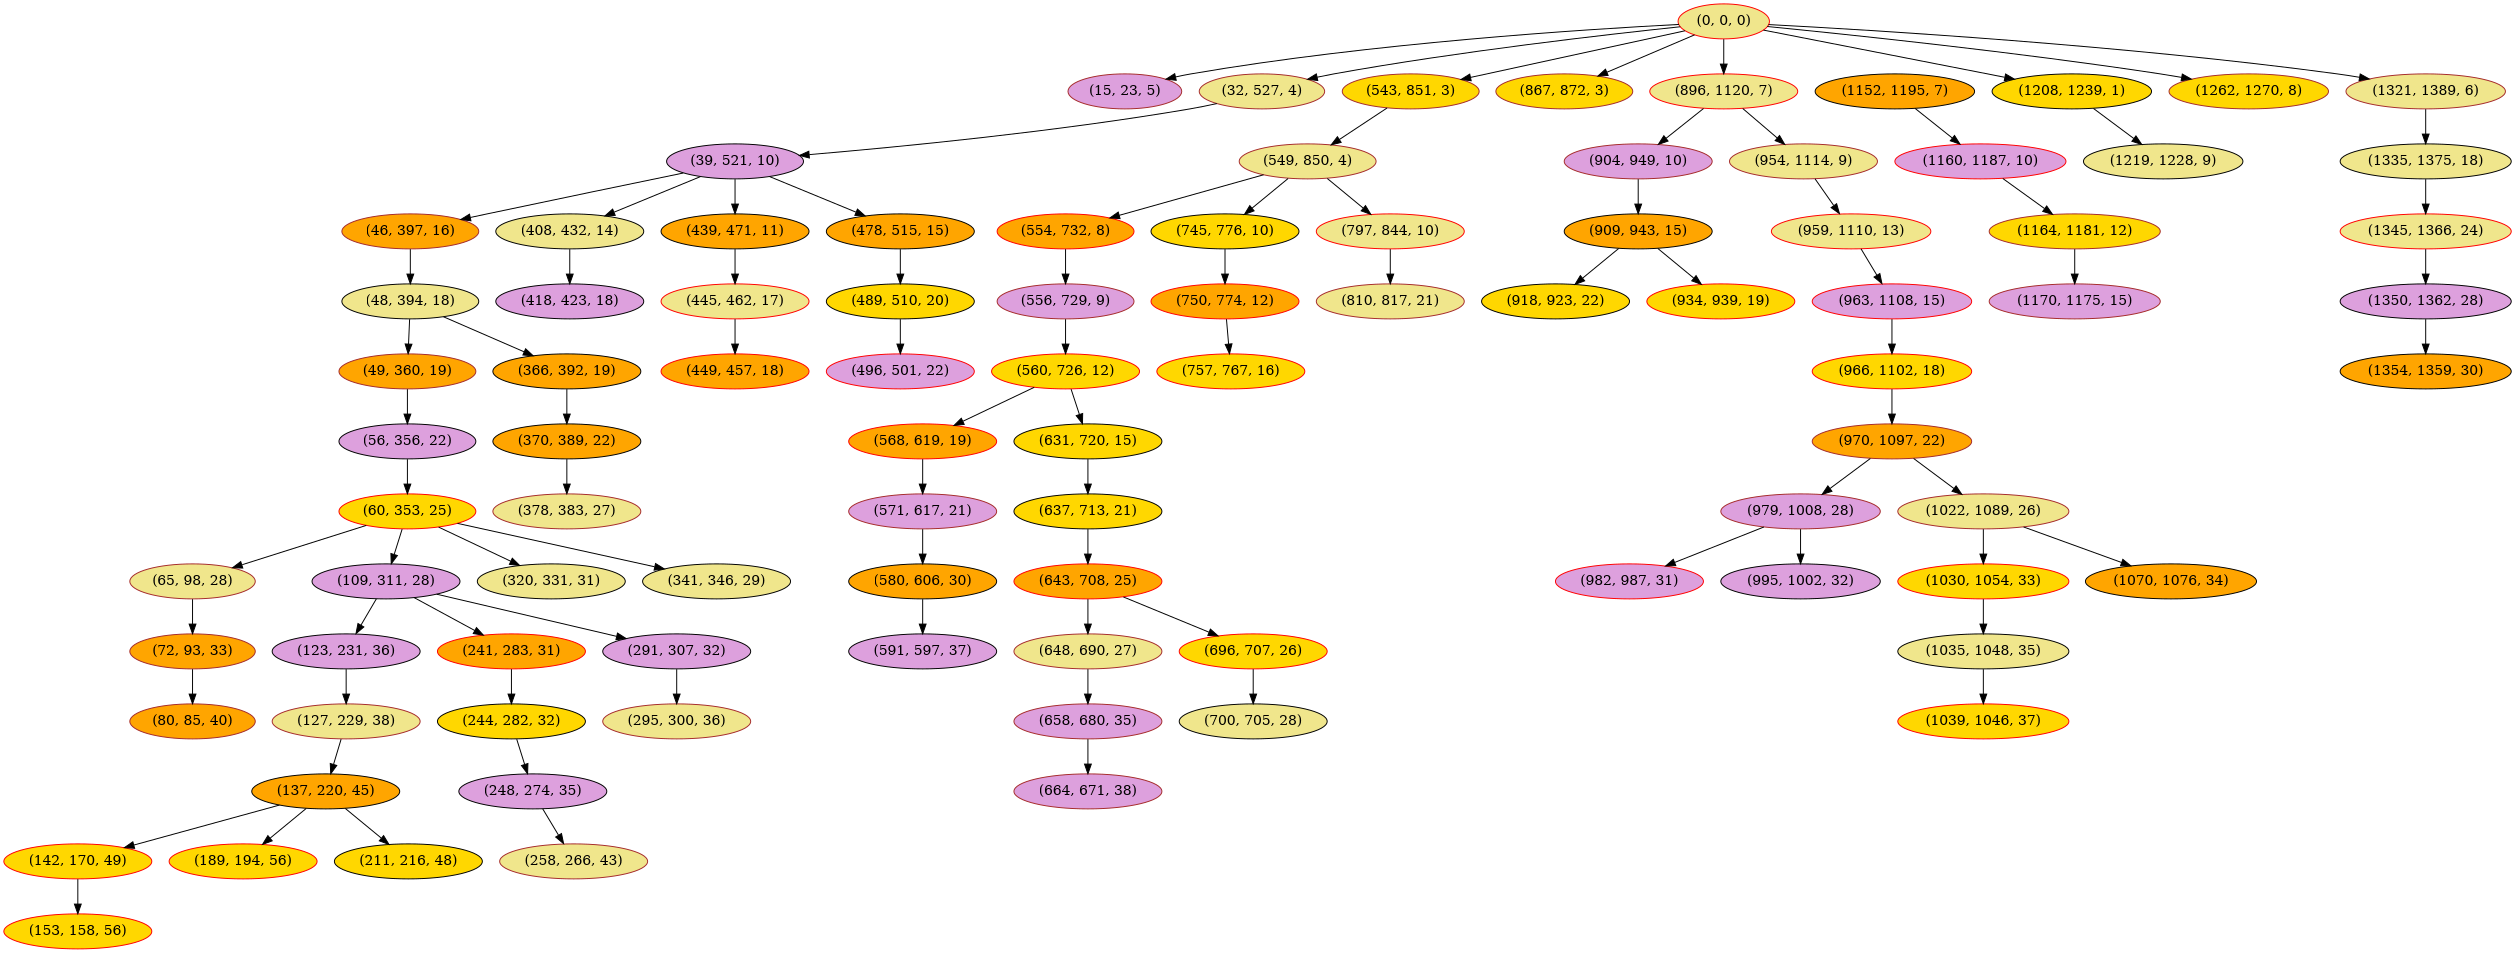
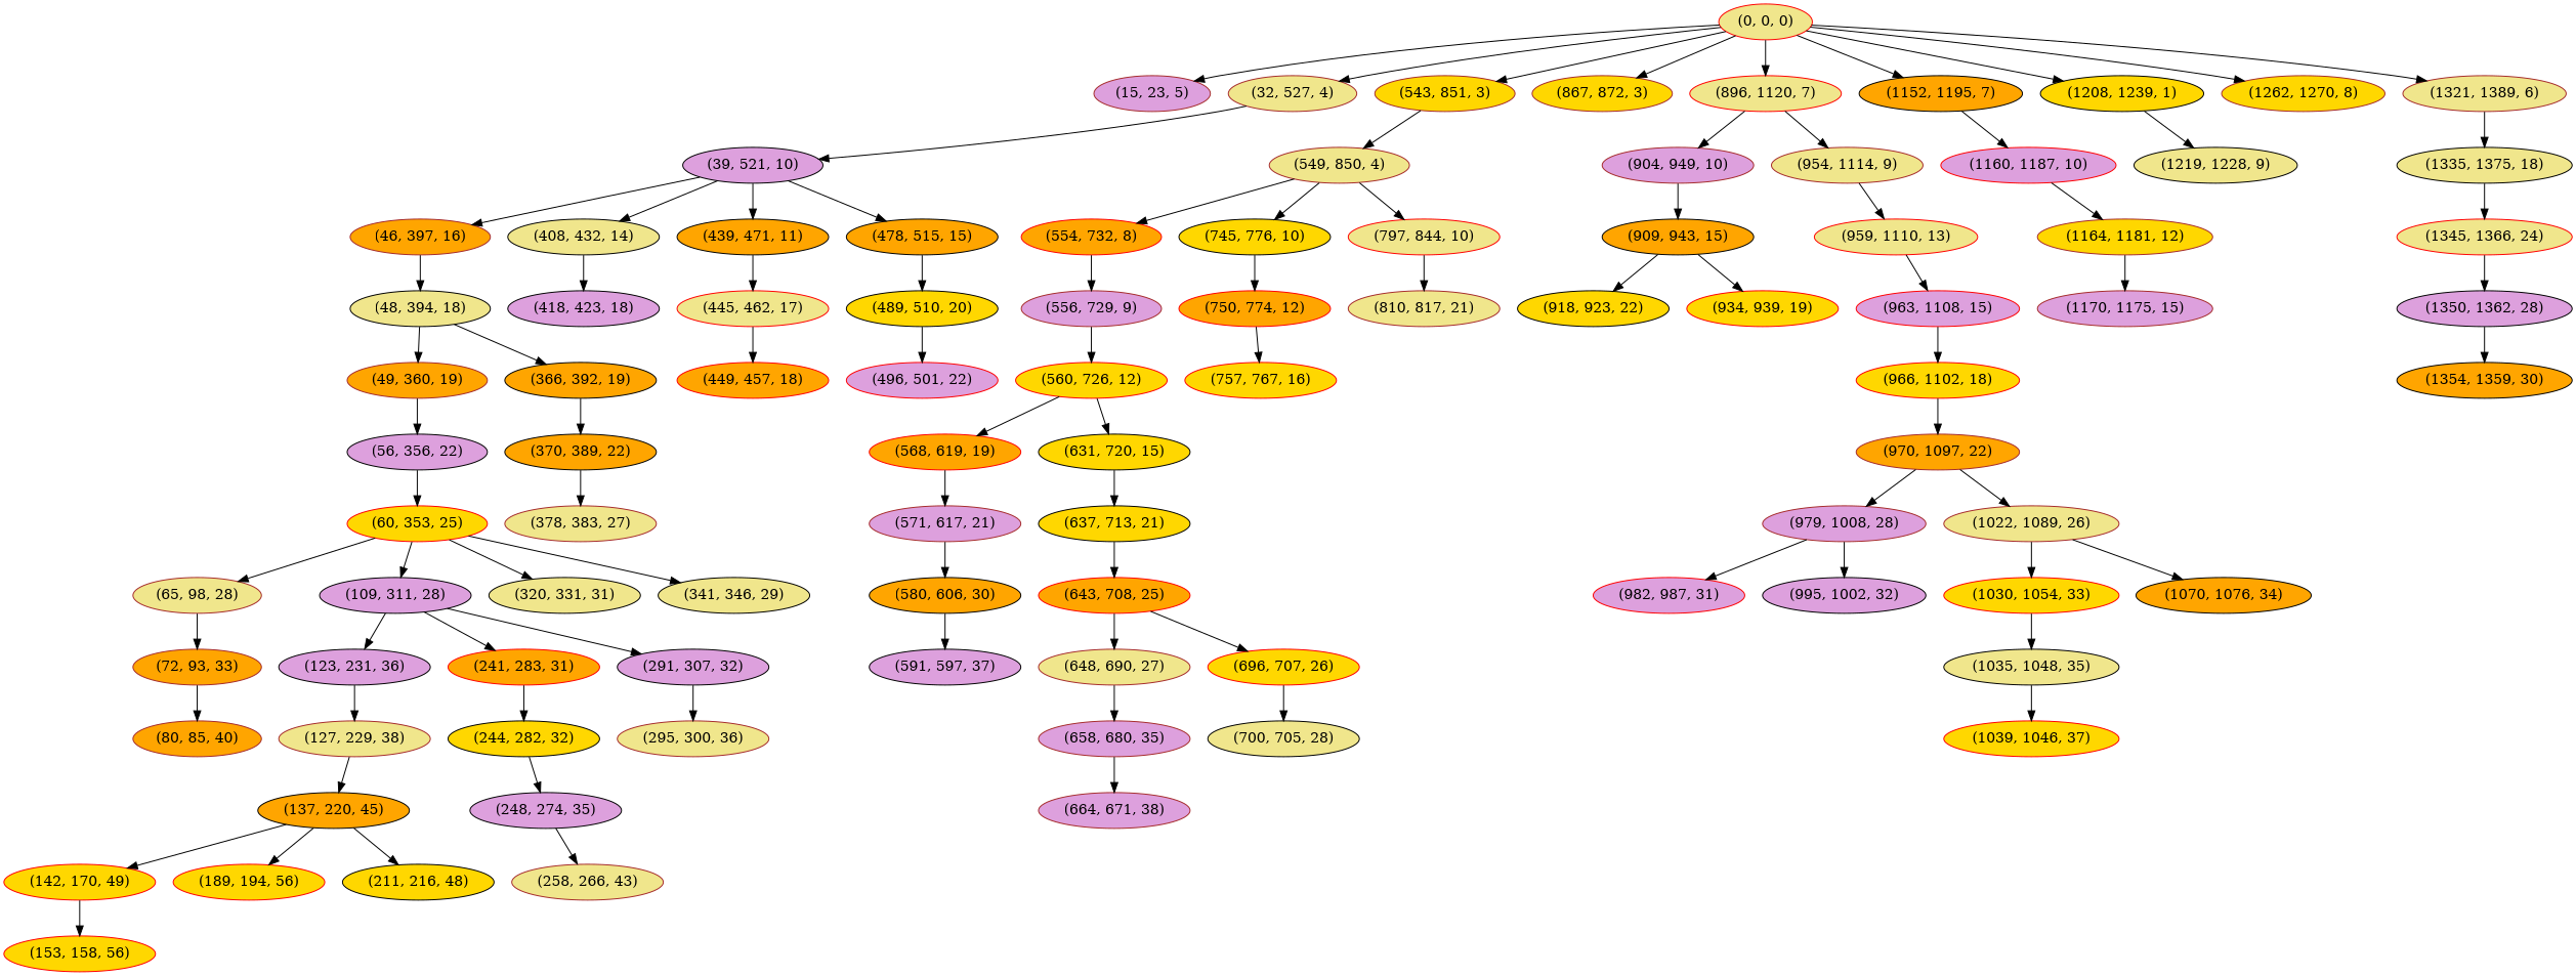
  digraph {
    node [color=black fillcolor=khaki style=filled]
    "(0, 0, 0)" [color=red]
    "(15, 23, 5)" [color=brown fillcolor=plum]
    "(32, 527, 4)" [color=brown]
    "(543, 851, 3)" [color=brown fillcolor=gold]
    "(867, 872, 3)" [color=brown fillcolor=gold]
    "(896, 1120, 7)" [color=red]
    "(1152, 1195, 7)" [fillcolor=orange]
    "(1208, 1239, 1)" [fillcolor=gold]
    "(1262, 1270, 8)" [color=brown fillcolor=gold]
    "(1321, 1389, 6)" [color=brown]
    "(39, 521, 10)" [fillcolor=plum]
    "(549, 850, 4)" [color=brown]
    "(904, 949, 10)" [color=brown fillcolor=plum]
    "(954, 1114, 9)" [color=brown]
    "(1160, 1187, 10)" [color=red fillcolor=plum]
    "(1219, 1228, 9)"
    "(1335, 1375, 18)"
    "(46, 397, 16)" [color=brown fillcolor=orange]
    "(408, 432, 14)"
    "(439, 471, 11)" [fillcolor=orange]
    "(478, 515, 15)" [fillcolor=orange]
    "(48, 394, 18)"
    "(418, 423, 18)" [fillcolor=plum]
    "(445, 462, 17)" [color=red]
    "(489, 510, 20)" [fillcolor=gold]
    "(49, 360, 19)" [color=brown fillcolor=orange]
    "(366, 392, 19)" [fillcolor=orange]
    "(56, 356, 22)" [fillcolor=plum]
    "(370, 389, 22)" [fillcolor=orange]
    "(60, 353, 25)" [color=red fillcolor=gold]
    "(65, 98, 28)" [color=brown]
    "(109, 311, 28)" [fillcolor=plum]
    "(320, 331, 31)"
    "(341, 346, 29)"
    "(72, 93, 33)" [color=brown fillcolor=orange]
    "(123, 231, 36)" [fillcolor=plum]
    "(241, 283, 31)" [color=red fillcolor=orange]
    "(291, 307, 32)" [fillcolor=plum]
    "(80, 85, 40)" [color=brown fillcolor=orange]
    "(127, 229, 38)" [color=brown]
    "(244, 282, 32)" [fillcolor=gold]
    "(295, 300, 36)" [color=brown]
    "(137, 220, 45)" [fillcolor=orange]
    "(142, 170, 49)" [color=red fillcolor=gold]
    "(189, 194, 56)" [color=red fillcolor=gold]
    "(211, 216, 48)" [fillcolor=gold]
    "(153, 158, 56)" [color=red fillcolor=gold]
    "(248, 274, 35)" [fillcolor=plum]
    "(258, 266, 43)" [color=brown]
    "(378, 383, 27)" [color=brown]
    "(449, 457, 18)" [color=red fillcolor=orange]
    "(496, 501, 22)" [color=red fillcolor=plum]
    "(554, 732, 8)" [color=red fillcolor=orange]
    "(745, 776, 10)" [fillcolor=gold]
    "(797, 844, 10)" [color=red]
    "(556, 729, 9)" [color=brown fillcolor=plum]
    "(750, 774, 12)" [color=red fillcolor=orange]
    "(810, 817, 21)" [color=brown]
    "(560, 726, 12)" [color=red fillcolor=gold]
    "(568, 619, 19)" [color=red fillcolor=orange]
    "(631, 720, 15)" [fillcolor=gold]
    "(571, 617, 21)" [color=brown fillcolor=plum]
    "(637, 713, 21)" [fillcolor=gold]
    "(580, 606, 30)" [fillcolor=orange]
    "(591, 597, 37)" [fillcolor=plum]
    "(643, 708, 25)" [color=red fillcolor=orange]
    "(648, 690, 27)" [color=brown]
    "(696, 707, 26)" [color=red fillcolor=gold]
    "(658, 680, 35)" [color=brown fillcolor=plum]
    "(700, 705, 28)"
    "(664, 671, 38)" [color=brown fillcolor=plum]
    "(757, 767, 16)" [color=red fillcolor=gold]
    "(909, 943, 15)" [fillcolor=orange]
    "(959, 1110, 13)" [color=red]
    "(918, 923, 22)" [fillcolor=gold]
    "(934, 939, 19)" [color=red fillcolor=gold]
    "(963, 1108, 15)" [color=red fillcolor=plum]
    "(966, 1102, 18)" [color=red fillcolor=gold]
    "(970, 1097, 22)" [color=brown fillcolor=orange]
    "(979, 1008, 28)" [color=brown fillcolor=plum]
    "(1022, 1089, 26)" [color=brown]
    "(982, 987, 31)" [color=red fillcolor=plum]
    "(995, 1002, 32)" [fillcolor=plum]
    "(1030, 1054, 33)" [color=red fillcolor=gold]
    "(1070, 1076, 34)" [fillcolor=orange]
    "(1035, 1048, 35)"
    "(1039, 1046, 37)" [color=red fillcolor=gold]
    "(1164, 1181, 12)" [color=brown fillcolor=gold]
    "(1170, 1175, 15)" [color=brown fillcolor=plum]
    "(1345, 1366, 24)" [color=red]
    "(1350, 1362, 28)" [fillcolor=plum]
    "(1354, 1359, 30)" [fillcolor=orange]
    "(0, 0, 0)" -> "(15, 23, 5)"
    "(0, 0, 0)" -> "(32, 527, 4)"
    "(0, 0, 0)" -> "(543, 851, 3)"
    "(0, 0, 0)" -> "(867, 872, 3)"
    "(0, 0, 0)" -> "(896, 1120, 7)"
+   "(0, 0, 0)" -> "(1152, 1195, 7)"
    "(0, 0, 0)" -> "(1208, 1239, 1)"
    "(0, 0, 0)" -> "(1262, 1270, 8)"
    "(0, 0, 0)" -> "(1321, 1389, 6)"
    "(32, 527, 4)" -> "(39, 521, 10)"
    "(543, 851, 3)" -> "(549, 850, 4)"
    "(896, 1120, 7)" -> "(904, 949, 10)"
    "(896, 1120, 7)" -> "(954, 1114, 9)"
    "(1152, 1195, 7)" -> "(1160, 1187, 10)"
    "(1208, 1239, 1)" -> "(1219, 1228, 9)"
    "(1321, 1389, 6)" -> "(1335, 1375, 18)"
    "(39, 521, 10)" -> "(46, 397, 16)"
    "(39, 521, 10)" -> "(408, 432, 14)"
    "(39, 521, 10)" -> "(439, 471, 11)"
    "(39, 521, 10)" -> "(478, 515, 15)"
    "(549, 850, 4)" -> "(554, 732, 8)"
    "(549, 850, 4)" -> "(745, 776, 10)"
    "(549, 850, 4)" -> "(797, 844, 10)"
    "(904, 949, 10)" -> "(909, 943, 15)"
    "(954, 1114, 9)" -> "(959, 1110, 13)"
    "(1160, 1187, 10)" -> "(1164, 1181, 12)"
    "(1335, 1375, 18)" -> "(1345, 1366, 24)"
    "(46, 397, 16)" -> "(48, 394, 18)"
    "(408, 432, 14)" -> "(418, 423, 18)"
    "(439, 471, 11)" -> "(445, 462, 17)"
    "(478, 515, 15)" -> "(489, 510, 20)"
    "(48, 394, 18)" -> "(49, 360, 19)"
    "(48, 394, 18)" -> "(366, 392, 19)"
    "(445, 462, 17)" -> "(449, 457, 18)"
    "(489, 510, 20)" -> "(496, 501, 22)"
    "(49, 360, 19)" -> "(56, 356, 22)"
    "(366, 392, 19)" -> "(370, 389, 22)"
    "(56, 356, 22)" -> "(60, 353, 25)"
    "(370, 389, 22)" -> "(378, 383, 27)"
    "(60, 353, 25)" -> "(65, 98, 28)"
    "(60, 353, 25)" -> "(109, 311, 28)"
    "(60, 353, 25)" -> "(320, 331, 31)"
    "(60, 353, 25)" -> "(341, 346, 29)"
    "(65, 98, 28)" -> "(72, 93, 33)"
    "(109, 311, 28)" -> "(123, 231, 36)"
    "(109, 311, 28)" -> "(241, 283, 31)"
    "(109, 311, 28)" -> "(291, 307, 32)"
    "(72, 93, 33)" -> "(80, 85, 40)"
    "(123, 231, 36)" -> "(127, 229, 38)"
    "(241, 283, 31)" -> "(244, 282, 32)"
    "(291, 307, 32)" -> "(295, 300, 36)"
    "(127, 229, 38)" -> "(137, 220, 45)"
    "(244, 282, 32)" -> "(248, 274, 35)"
    "(137, 220, 45)" -> "(142, 170, 49)"
    "(137, 220, 45)" -> "(189, 194, 56)"
    "(137, 220, 45)" -> "(211, 216, 48)"
    "(142, 170, 49)" -> "(153, 158, 56)"
    "(248, 274, 35)" -> "(258, 266, 43)"
    "(554, 732, 8)" -> "(556, 729, 9)"
    "(745, 776, 10)" -> "(750, 774, 12)"
    "(797, 844, 10)" -> "(810, 817, 21)"
    "(556, 729, 9)" -> "(560, 726, 12)"
    "(750, 774, 12)" -> "(757, 767, 16)"
    "(560, 726, 12)" -> "(568, 619, 19)"
    "(560, 726, 12)" -> "(631, 720, 15)"
    "(568, 619, 19)" -> "(571, 617, 21)"
    "(631, 720, 15)" -> "(637, 713, 21)"
    "(571, 617, 21)" -> "(580, 606, 30)"
    "(637, 713, 21)" -> "(643, 708, 25)"
    "(580, 606, 30)" -> "(591, 597, 37)"
    "(643, 708, 25)" -> "(648, 690, 27)"
    "(643, 708, 25)" -> "(696, 707, 26)"
    "(648, 690, 27)" -> "(658, 680, 35)"
    "(696, 707, 26)" -> "(700, 705, 28)"
    "(658, 680, 35)" -> "(664, 671, 38)"
    "(909, 943, 15)" -> "(918, 923, 22)"
    "(909, 943, 15)" -> "(934, 939, 19)"
    "(959, 1110, 13)" -> "(963, 1108, 15)"
    "(963, 1108, 15)" -> "(966, 1102, 18)"
    "(966, 1102, 18)" -> "(970, 1097, 22)"
    "(970, 1097, 22)" -> "(979, 1008, 28)"
    "(970, 1097, 22)" -> "(1022, 1089, 26)"
    "(979, 1008, 28)" -> "(982, 987, 31)"
    "(979, 1008, 28)" -> "(995, 1002, 32)"
    "(1022, 1089, 26)" -> "(1030, 1054, 33)"
    "(1022, 1089, 26)" -> "(1070, 1076, 34)"
    "(1030, 1054, 33)" -> "(1035, 1048, 35)"
    "(1035, 1048, 35)" -> "(1039, 1046, 37)"
    "(1164, 1181, 12)" -> "(1170, 1175, 15)"
    "(1345, 1366, 24)" -> "(1350, 1362, 28)"
    "(1350, 1362, 28)" -> "(1354, 1359, 30)"
  }
